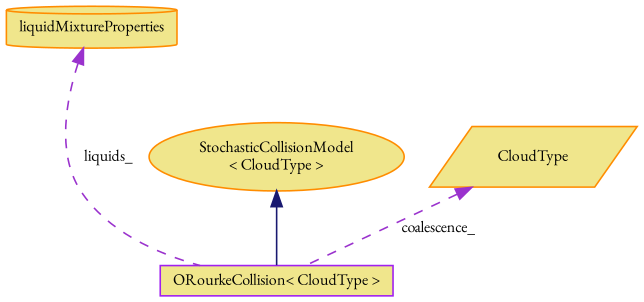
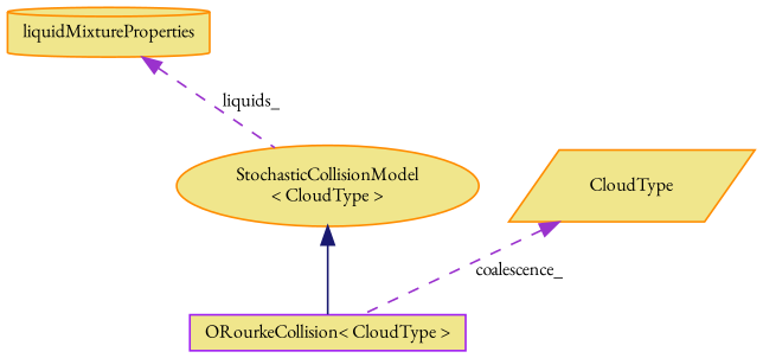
  digraph {
    fontname="EB Garamond"
    node [color=darkorange fillcolor=khaki fontname="EB Garamond" fontsize=10 style=filled]
    edge [color=darkorchid3 dir=back fontname="EB Garamond" fontsize=10 labelfontname=FreeSans labelfontsize=10 style=dashed]
    n1 [color=purple fontcolor=black height=0.2 label="ORourkeCollision\< CloudType \>" shape=box width=0.4]
    n2 [height=0.2 label="StochasticCollisionModel\l\< CloudType \>" shape=ellipse width=0.4]
    n3 [height=0.2 label=CloudType shape=parallelogram width=0.4]
    n4 [height=0.2 label=liquidMixtureProperties shape=cylinder width=0.4]
    n2 -> n1 [color=midnightblue style=solid]
    n3 -> n1 [label=" coalescence_"]
-   n4 -> n1 [label=" liquids_"]
+   n4 -> n2 [label=" liquids_"]
  }
